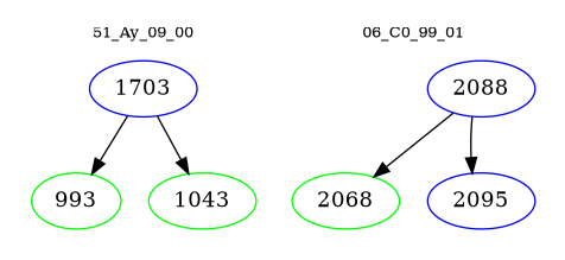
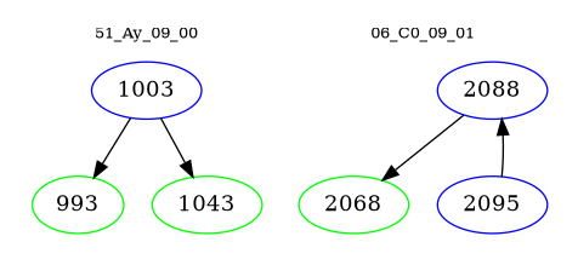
  digraph {
    node [color=blue]
    edge [color=black]
-   n1 [label=1703]
+   n1 [label=1003]
    n2 [color=green label=993]
    n3 [color=green label=1043]
    n4 [label=2088]
    n5 [color=green label=2068]
    n6 [label=2095]
    subgraph cluster_1 {
      color=white
      fontsize=10
      label="51_Ay_09_00"
      n1
      n2
      n3
    }
    subgraph cluster_2 {
      color=white
      fontsize=10
-     label="06_C0_99_01"
+     label="06_C0_09_01"
      n4
      n5
      n6
    }
    n1 -> n2
    n1 -> n3
    n4 -> n5
-   n4 -> n6
+   n6 -> n4
  }
